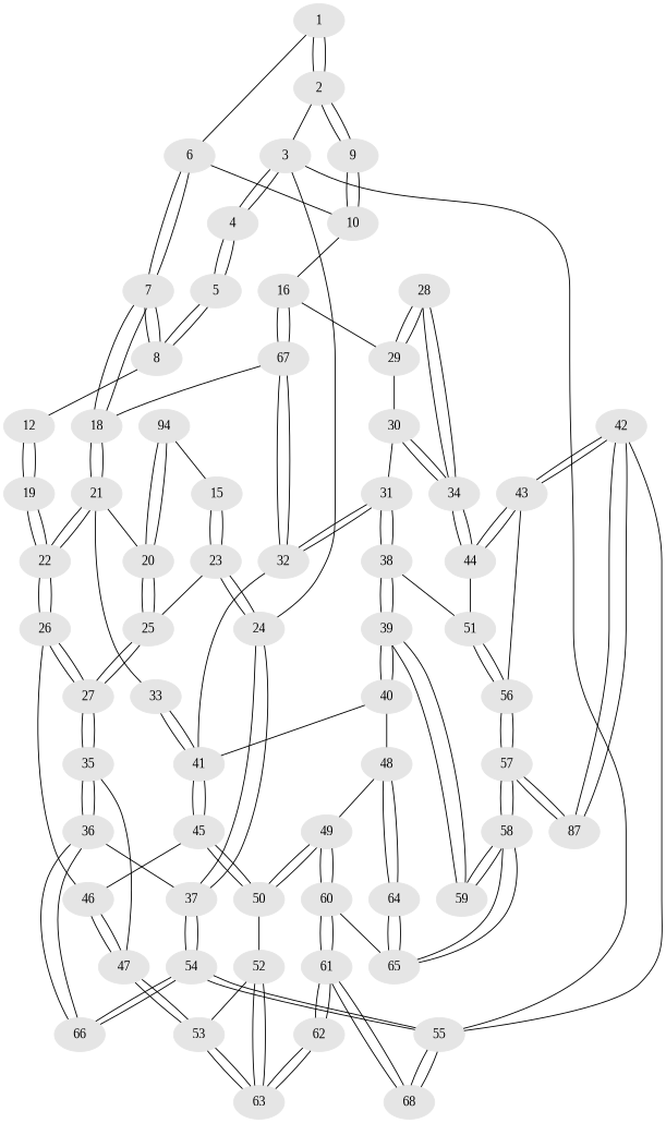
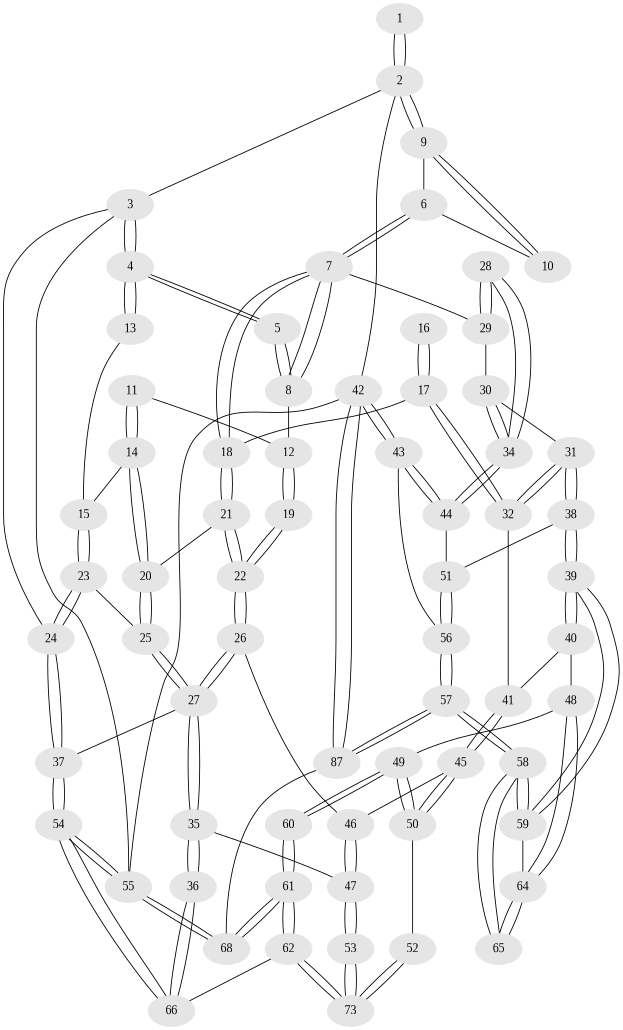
  graph {
    fontname="Liberation Serif"
    node [color=gray90 fontname="Liberation Serif" style=filled]
    edge [fontname="Liberation Serif"]
    1
    2
    6
    3
    9
    42
    7
    10
    4
    24
    55
    43
    n13 [label=87]
    5
+   13
    37
    68
    8
    15
    12
    18
    16
    21
    19
    28
    29
    34
-   17 [label=67]
-   14 [label=94]
+   17
+   11
+   14
    20
    22
    23
    25
    32
    30
    41
-   33
    26
    27
    46
    54
    35
    47
    36
    44
    31
    38
    39
    51
    45
    66
    53
    40
    59
    56
    48
    64
    49
    50
    57
    52
-   63
+   63 [label=73]
    60
    65
    61
    58
    62
    1 -- 2
    1 -- 2
-   1 -- 6
+   9 -- 6
    2 -- 3
    2 -- 9
    2 -- 9
+   2 -- 42
    6 -- 7
    6 -- 7
    6 -- 10
    3 -- 4
    3 -- 4
    3 -- 24
    3 -- 55
    9 -- 10
    9 -- 10
    42 -- 55
    42 -- 43
    42 -- 43
    42 -- n13
    42 -- n13
    7 -- 8
    7 -- 8
    7 -- 18
    7 -- 18
-   10 -- 16
    4 -- 5
    4 -- 5
+   4 -- 13
+   4 -- 13
    24 -- 37
    24 -- 37
    55 -- 68
    55 -- 68
    43 -- 44
    43 -- 44
    43 -- 56
+   n13 -- 68
    5 -- 8
    5 -- 8
+   13 -- 15
    37 -- 54
    37 -- 54
    8 -- 12
    15 -- 23
    15 -- 23
    12 -- 19
    12 -- 19
    18 -- 21
    18 -- 21
-   16 -- 29
+   7 -- 29
    16 -- 17
    16 -- 17
    21 -- 20
    21 -- 22
    21 -- 22
-   21 -- 33
    19 -- 22
    19 -- 22
    28 -- 29
    28 -- 29
    28 -- 34
    28 -- 34
    29 -- 30
    34 -- 44
    34 -- 44
    17 -- 18
    17 -- 32
    17 -- 32
+   11 -- 12
+   11 -- 14
+   11 -- 14
    14 -- 15
    14 -- 20
    14 -- 20
    20 -- 25
    20 -- 25
    22 -- 26
    22 -- 26
    23 -- 24
    23 -- 24
    23 -- 25
    25 -- 27
    25 -- 27
    32 -- 41
    30 -- 34
    30 -- 34
    30 -- 31
    41 -- 45
    41 -- 45
-   33 -- 41
-   33 -- 41
    26 -- 27
    26 -- 27
    26 -- 46
    27 -- 35
    27 -- 35
    46 -- 47
    46 -- 47
    54 -- 55
    54 -- 55
    54 -- 66
    54 -- 66
    35 -- 47
    35 -- 36
    35 -- 36
    47 -- 53
    47 -- 53
-   36 -- 37
+   27 -- 37
    36 -- 66
    36 -- 66
    44 -- 51
    31 -- 32
    31 -- 32
    31 -- 38
    31 -- 38
    38 -- 39
    38 -- 39
    38 -- 51
    39 -- 40
    39 -- 40
    39 -- 59
    39 -- 59
    51 -- 56
    51 -- 56
    45 -- 46
    45 -- 50
    45 -- 50
    53 -- 63
    53 -- 63
    40 -- 41
    40 -- 48
+   59 -- 64
    56 -- 57
    56 -- 57
    48 -- 64
    48 -- 64
    48 -- 49
    64 -- 65
    64 -- 65
    49 -- 50
    49 -- 50
    49 -- 60
    49 -- 60
    50 -- 52
    57 -- n13
    57 -- n13
    57 -- 58
    57 -- 58
-   52 -- 53
    52 -- 63
    52 -- 63
-   60 -- 65
    60 -- 61
    60 -- 61
    61 -- 68
    61 -- 68
    61 -- 62
    61 -- 62
    58 -- 59
    58 -- 59
    58 -- 65
    58 -- 65
+   62 -- 66
    62 -- 63
    62 -- 63
  }
